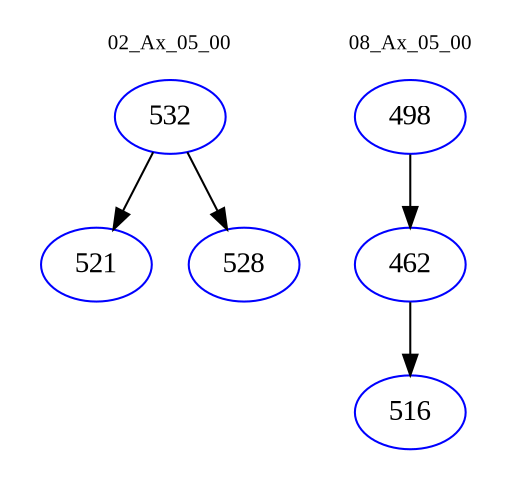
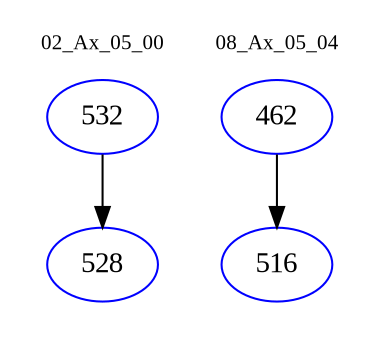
  digraph {
    fontname="Liberation Serif"
    node [color=blue fontname="Liberation Serif"]
    edge [color=black fontname="Liberation Serif"]
    n1 [label=532]
-   n2 [label=521]
    n3 [label=528]
-   n4 [label=498]
    n5 [label=462]
    n6 [label=516]
    subgraph cluster_1 {
      color=white
      fontsize=10
      label="02_Ax_05_00"
      n1
-     n2
      n3
    }
    subgraph cluster_2 {
      color=white
      fontsize=10
-     label="08_Ax_05_00"
-     n4
+     label="08_Ax_05_04"
      n5
      n6
    }
-   n1 -> n2
    n1 -> n3
-   n4 -> n5
    n5 -> n6
  }
